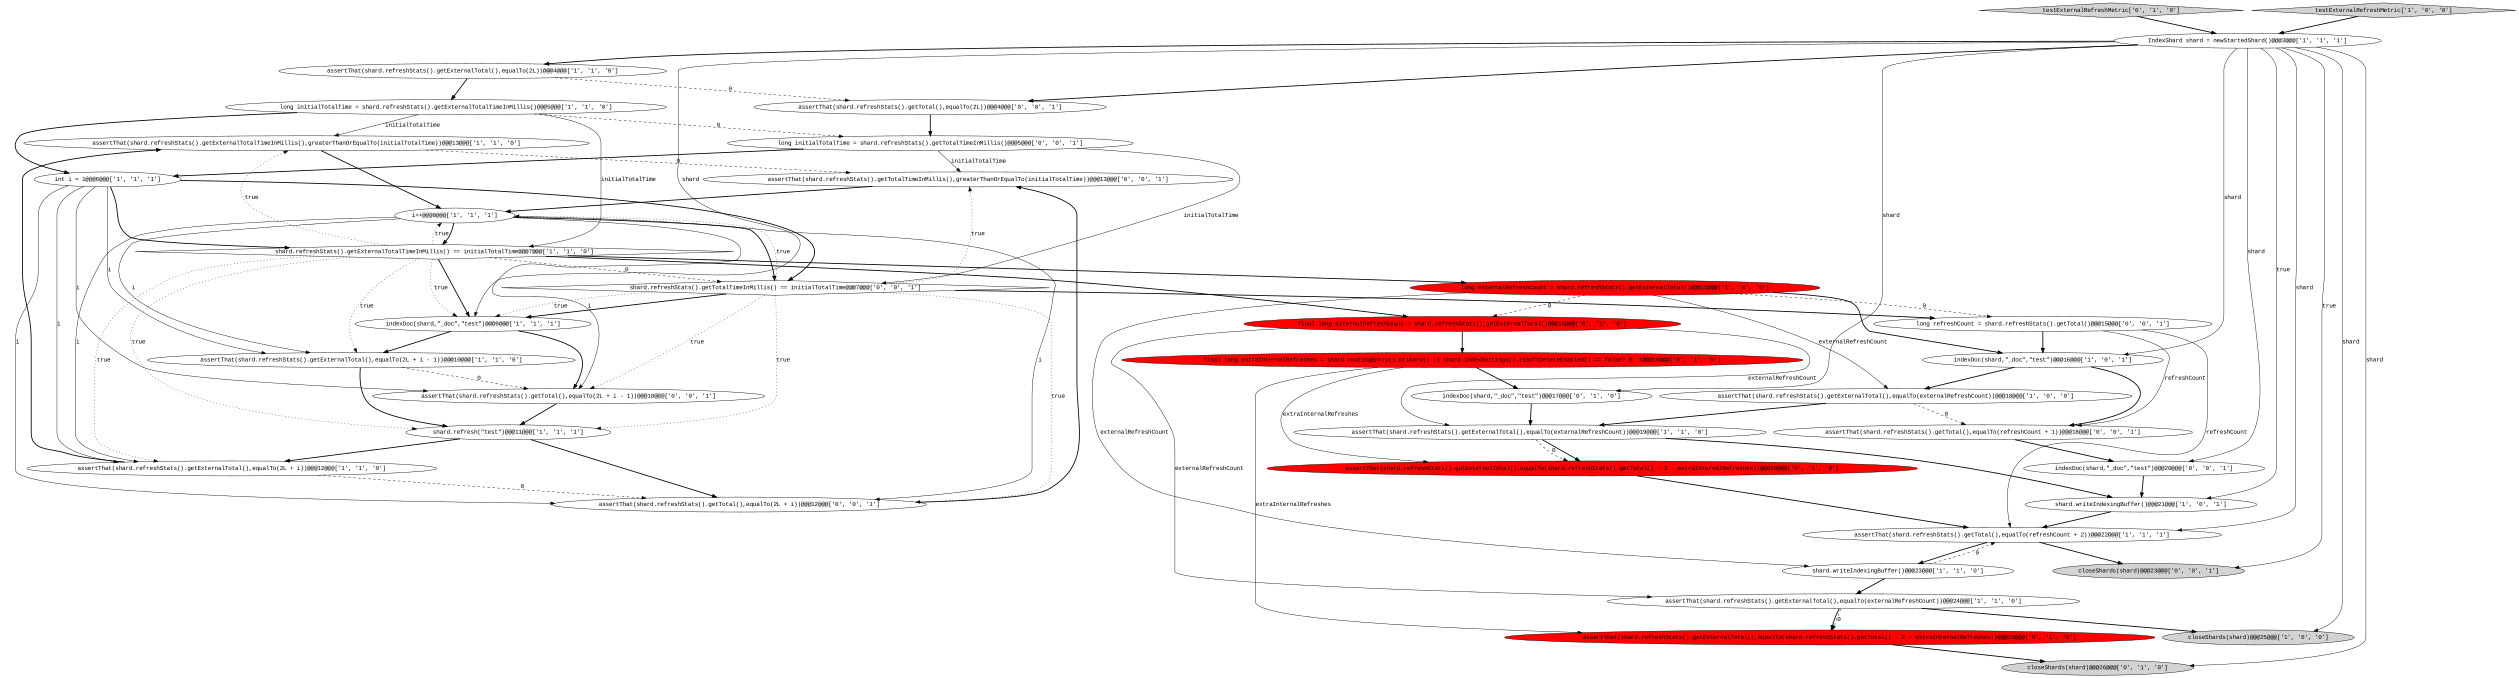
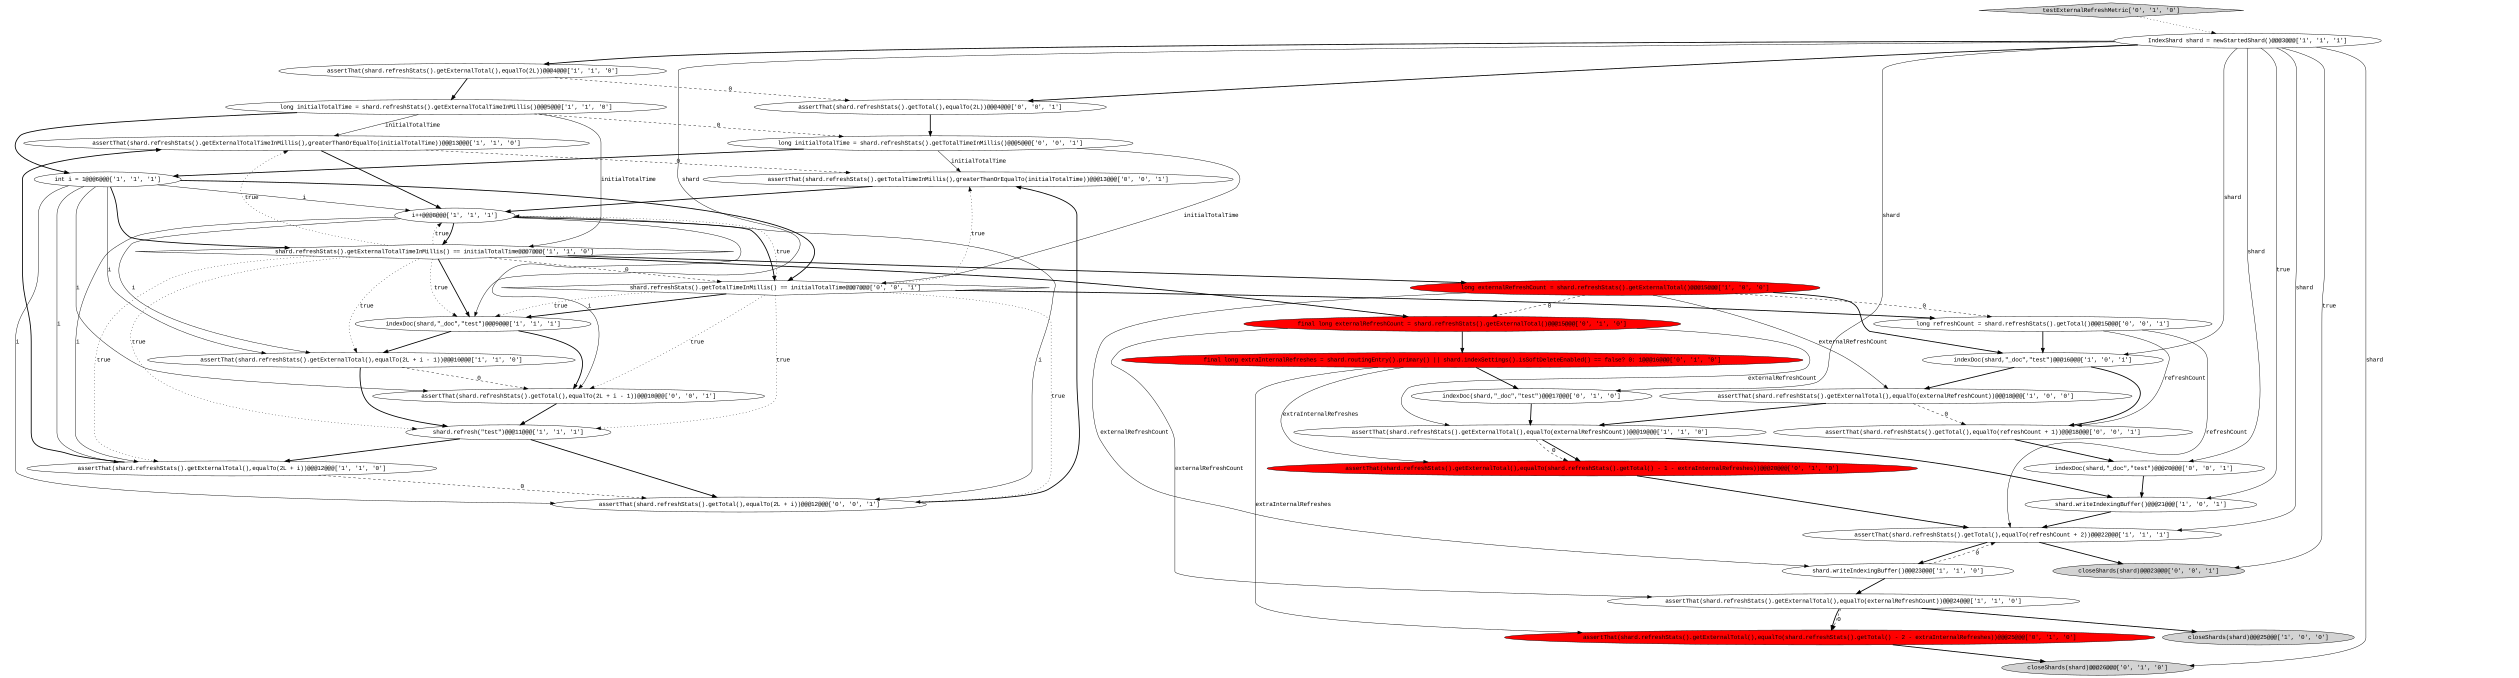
  digraph {
    fontname="Liberation Mono"
    node [fillcolor=white fontname="Liberation Mono" shape=ellipse style=filled]
    edge [fontname="Liberation Mono" style=bold]
    n1 [label="long initialTotalTime = shard.refreshStats().getExternalTotalTimeInMillis()@@@5@@@['1', '1', '0']"]
    n2 [label="assertThat(shard.refreshStats().getExternalTotalTimeInMillis(),greaterThanOrEqualTo(initialTotalTime))@@@13@@@['1', '1', '0']"]
    n3 [label="shard.refreshStats().getExternalTotalTimeInMillis() == initialTotalTime@@@7@@@['1', '1', '0']" shape=diamond]
    n4 [label="long initialTotalTime = shard.refreshStats().getTotalTimeInMillis()@@@5@@@['0', '0', '1']"]
    n5 [label="int i = 1@@@6@@@['1', '1', '1']"]
    n6 [label="assertThat(shard.refreshStats().getTotalTimeInMillis(),greaterThanOrEqualTo(initialTotalTime))@@@13@@@['0', '0', '1']"]
    n7 [label="i++@@@8@@@['1', '1', '1']"]
    n8 [label="indexDoc(shard,\"_doc\",\"test\")@@@9@@@['1', '1', '1']"]
    n9 [label="assertThat(shard.refreshStats().getExternalTotal(),equalTo(2L + i))@@@12@@@['1', '1', '0']"]
    n10 [fillcolor=red label="long externalRefreshCount = shard.refreshStats().getExternalTotal()@@@15@@@['1', '0', '0']"]
    n11 [label="shard.refreshStats().getTotalTimeInMillis() == initialTotalTime@@@7@@@['0', '0', '1']" shape=diamond]
    n12 [label="shard.refresh(\"test\")@@@11@@@['1', '1', '1']"]
    n13 [fillcolor=red label="final long externalRefreshCount = shard.refreshStats().getExternalTotal()@@@15@@@['0', '1', '0']"]
    n14 [label="assertThat(shard.refreshStats().getExternalTotal(),equalTo(2L + i - 1))@@@10@@@['1', '1', '0']"]
    n15 [label="assertThat(shard.refreshStats().getTotal(),equalTo(2L + i - 1))@@@10@@@['0', '0', '1']"]
    n16 [label="assertThat(shard.refreshStats().getTotal(),equalTo(2L + i))@@@12@@@['0', '0', '1']"]
    n17 [label="indexDoc(shard,\"_doc\",\"test\")@@@20@@@['0', '0', '1']"]
    n18 [label="shard.writeIndexingBuffer()@@@21@@@['1', '0', '1']"]
    n19 [label="assertThat(shard.refreshStats().getTotal(),equalTo(refreshCount + 2))@@@22@@@['1', '1', '1']"]
    n20 [label="assertThat(shard.refreshStats().getTotal(),equalTo(refreshCount + 1))@@@18@@@['0', '0', '1']"]
    n21 [fillcolor=lightgray label="closeShards(shard)@@@25@@@['1', '0', '0']"]
    n22 [label="assertThat(shard.refreshStats().getExternalTotal(),equalTo(externalRefreshCount))@@@24@@@['1', '1', '0']"]
    n23 [fillcolor=red label="assertThat(shard.refreshStats().getExternalTotal(),equalTo(shard.refreshStats().getTotal() - 2 - extraInternalRefreshes))@@@25@@@['0', '1', '0']"]
    n24 [fillcolor=lightgray label="closeShards(shard)@@@26@@@['0', '1', '0']"]
    n25 [label="shard.writeIndexingBuffer()@@@23@@@['1', '1', '0']"]
    n26 [fillcolor=lightgray label="closeShards(shard)@@@23@@@['0', '0', '1']"]
    n27 [fillcolor=lightgray label="testExternalRefreshMetric['0', '1', '0']" shape=diamond]
    n28 [label="IndexShard shard = newStartedShard()@@@3@@@['1', '1', '1']"]
    n29 [label="assertThat(shard.refreshStats().getExternalTotal(),equalTo(2L))@@@4@@@['1', '1', '0']"]
    n30 [label="indexDoc(shard,\"_doc\",\"test\")@@@16@@@['1', '0', '1']"]
    n31 [label="indexDoc(shard,\"_doc\",\"test\")@@@17@@@['0', '1', '0']"]
    n32 [label="assertThat(shard.refreshStats().getTotal(),equalTo(2L))@@@4@@@['0', '0', '1']"]
    n33 [label="assertThat(shard.refreshStats().getExternalTotal(),equalTo(externalRefreshCount))@@@18@@@['1', '0', '0']"]
    n34 [label="assertThat(shard.refreshStats().getExternalTotal(),equalTo(externalRefreshCount))@@@19@@@['1', '1', '0']"]
    n35 [fillcolor=red label="assertThat(shard.refreshStats().getExternalTotal(),equalTo(shard.refreshStats().getTotal() - 1 - extraInternalRefreshes))@@@20@@@['0', '1', '0']"]
    n36 [label="long refreshCount = shard.refreshStats().getTotal()@@@15@@@['0', '0', '1']"]
    n37 [fillcolor=red label="final long extraInternalRefreshes = shard.routingEntry().primary() || shard.indexSettings().isSoftDeleteEnabled() == false? 0: 1@@@16@@@['0', '1', '0']"]
-   n38 [fillcolor=lightgray label="testExternalRefreshMetric['1', '0', '0']" shape=diamond]
    n1 -> n2 [label=initialTotalTime style=solid]
    n1 -> n3 [label=initialTotalTime style=solid]
    n1 -> n4 [label=0 style=dashed]
    n1 -> n5
    n2 -> n6 [label=0 style=dashed]
    n2 -> n7
    n3 -> n2 [label=true style=dotted]
    n3 -> n7 [label=true style=dotted]
    n3 -> n8
    n3 -> n8 [label=true style=dotted]
    n3 -> n9 [label=true style=dotted]
    n3 -> n10
    n3 -> n11 [label=0 style=dashed]
    n3 -> n12 [label=true style=dotted]
    n3 -> n13
    n3 -> n14 [label=true style=dotted]
    n4 -> n5
    n4 -> n6 [label=initialTotalTime style=solid]
    n4 -> n11 [label=initialTotalTime style=solid]
    n5 -> n3
+   n5 -> n7 [label=i style=solid]
    n5 -> n9 [label=i style=solid]
    n5 -> n11
    n5 -> n14 [label=i style=solid]
    n5 -> n15 [label=i style=solid]
    n5 -> n16 [label=i style=solid]
    n6 -> n7
    n7 -> n3
    n7 -> n9 [label=i style=solid]
    n7 -> n11
    n7 -> n14 [label=i style=solid]
    n7 -> n15 [label=i style=solid]
    n7 -> n16 [label=i style=solid]
    n8 -> n14
    n8 -> n15
    n9 -> n2
    n9 -> n16 [label=0 style=dashed]
    n10 -> n13 [label=0 style=dashed]
    n10 -> n25 [label=externalRefreshCount style=solid]
    n10 -> n30
    n10 -> n33 [label=externalRefreshCount style=solid]
    n10 -> n36 [label=0 style=dashed]
    n11 -> n6 [label=true style=dotted]
    n11 -> n7 [label=true style=dotted]
    n11 -> n8 [label=true style=dotted]
    n11 -> n8
    n11 -> n12 [label=true style=dotted]
    n11 -> n15 [label=true style=dotted]
    n11 -> n16 [label=true style=dotted]
    n11 -> n36
    n12 -> n9
    n12 -> n16
    n13 -> n22 [label=externalRefreshCount style=solid]
    n13 -> n34 [label=externalRefreshCount style=solid]
    n13 -> n37
    n14 -> n12
    n14 -> n15 [label=0 style=dashed]
    n15 -> n12
    n16 -> n6
    n17 -> n18
    n18 -> n19
    n19 -> n25
    n19 -> n26
    n20 -> n17
    n22 -> n21
    n22 -> n23 [label=0 style=dashed]
    n22 -> n23
    n23 -> n24
    n25 -> n19 [label=0 style=dashed]
    n25 -> n22
-   n27 -> n28
+   n27 -> n28 [style=dotted]
    n28 -> n8 [label=shard style=solid]
    n28 -> n17 [label=shard style=solid]
    n28 -> n18 [label=true style=solid]
    n28 -> n19 [label=shard style=solid]
-   n28 -> n21 [label=shard style=solid]
    n28 -> n24 [label=shard style=solid]
    n28 -> n26 [label=true style=solid]
    n28 -> n29
    n28 -> n30 [label=shard style=solid]
    n28 -> n31 [label=shard style=solid]
    n28 -> n32
    n29 -> n1
    n29 -> n32 [label=0 style=dashed]
    n30 -> n20
    n30 -> n33
    n31 -> n34
    n32 -> n4
    n33 -> n20 [label=0 style=dashed]
    n33 -> n34
    n34 -> n18
    n34 -> n35
    n34 -> n35 [label=0 style=dashed]
    n35 -> n19
    n36 -> n19 [label=refreshCount style=solid]
    n36 -> n20 [label=refreshCount style=solid]
    n36 -> n30
    n37 -> n23 [label=extraInternalRefreshes style=solid]
    n37 -> n31
    n37 -> n35 [label=extraInternalRefreshes style=solid]
-   n38 -> n28
  }
